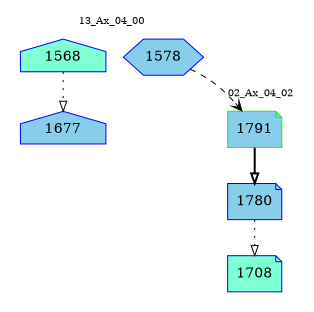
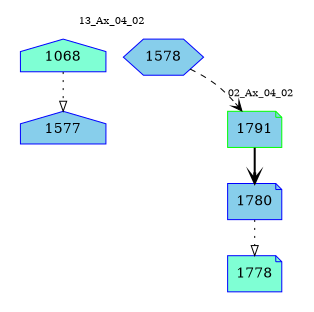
  digraph {
    node [color=blue fillcolor=skyblue shape=note style=filled]
    edge [arrowhead=vee color=black style=dotted]
    n1 [color=green label=1791]
    n2 [label=1780]
-   n3 [fillcolor=aquamarine label=1708]
+   n3 [fillcolor=aquamarine label=1778]
    n4 [label=1578 shape=hexagon]
-   n5 [fillcolor=aquamarine label=1568 shape=house]
-   n6 [label=1677 shape=house]
+   n5 [fillcolor=aquamarine label=1068 shape=house]
+   n6 [label=1577 shape=house]
    subgraph cluster_1 {
      color=white
      fontsize=10
      label="02_Ax_04_02"
      n1
      n2
      n3
    }
    subgraph cluster_2 {
      color=white
      fontsize=10
-     label="13_Ax_04_00"
+     label="13_Ax_04_02"
      n4
      n5
      n6
    }
-   n1 -> n2 [arrowhead=onormal style=bold]
+   n1 -> n2 [style=bold]
    n2 -> n3 [arrowhead=onormal]
    n4 -> n1 [style=dashed]
    n5 -> n6 [arrowhead=onormal]
  }
